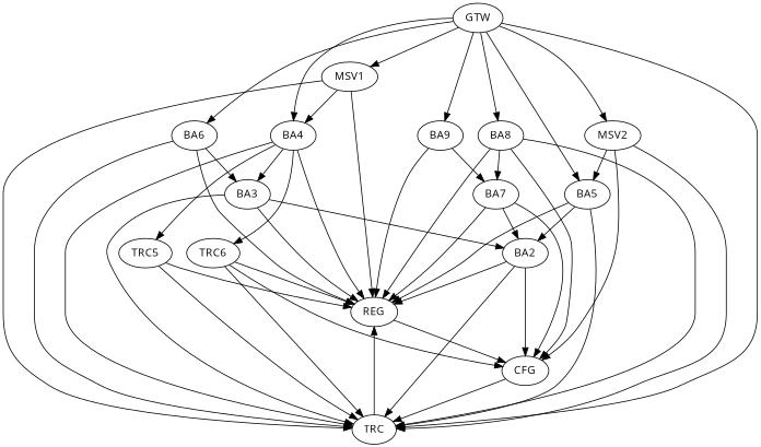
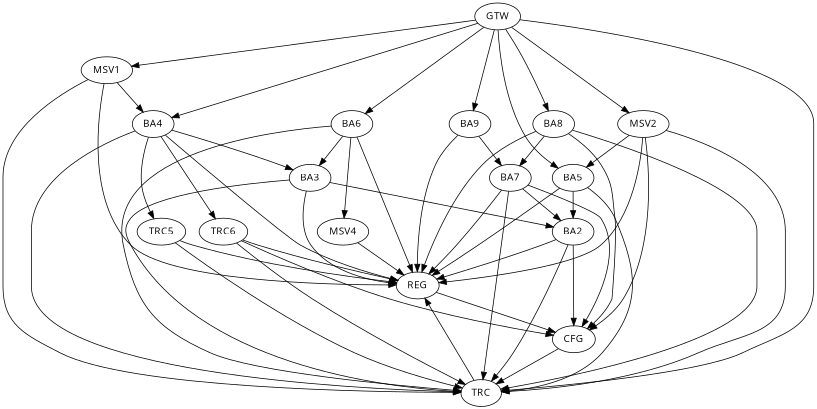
  strict digraph {
    fontname="Open Sans"
    node [fontname="Open Sans"]
    edge [fontname="Open Sans"]
    n1 [label=BA2]
    n2 [label=REG]
    n3 [label=CFG]
    n4 [label=TRC]
    n5 [label=BA3]
    n6 [label=BA4]
    n7 [label=TRC5]
    n8 [label=TRC6]
    n9 [label=BA5]
    n10 [label=BA6]
+   n11 [label=MSV4]
    n12 [label=BA7]
    n13 [label=BA8]
    n14 [label=BA9]
    n15 [label=GTW]
    n16 [label=MSV1]
    n17 [label=MSV2]
    n1 -> n2
    n1 -> n3
    n1 -> n4
    n2 -> n3
    n3 -> n4
    n4 -> n2
    n5 -> n1
    n5 -> n2
    n5 -> n4
    n6 -> n2
    n6 -> n4
    n6 -> n5
    n6 -> n7
    n6 -> n8
    n7 -> n2
    n7 -> n4
    n8 -> n2
    n8 -> n3
    n8 -> n4
    n9 -> n1
    n9 -> n2
    n9 -> n4
    n10 -> n2
    n10 -> n4
    n10 -> n5
+   n10 -> n11
+   n11 -> n2
    n12 -> n1
    n12 -> n2
    n12 -> n3
+   n12 -> n4
    n13 -> n2
    n13 -> n3
    n13 -> n4
    n13 -> n12
    n14 -> n2
    n14 -> n12
    n15 -> n4
    n15 -> n6
    n15 -> n9
    n15 -> n10
    n15 -> n13
    n15 -> n14
    n15 -> n16
    n15 -> n17
    n16 -> n2
    n16 -> n4
    n16 -> n6
+   n17 -> n2
    n17 -> n3
    n17 -> n4
    n17 -> n9
  }
